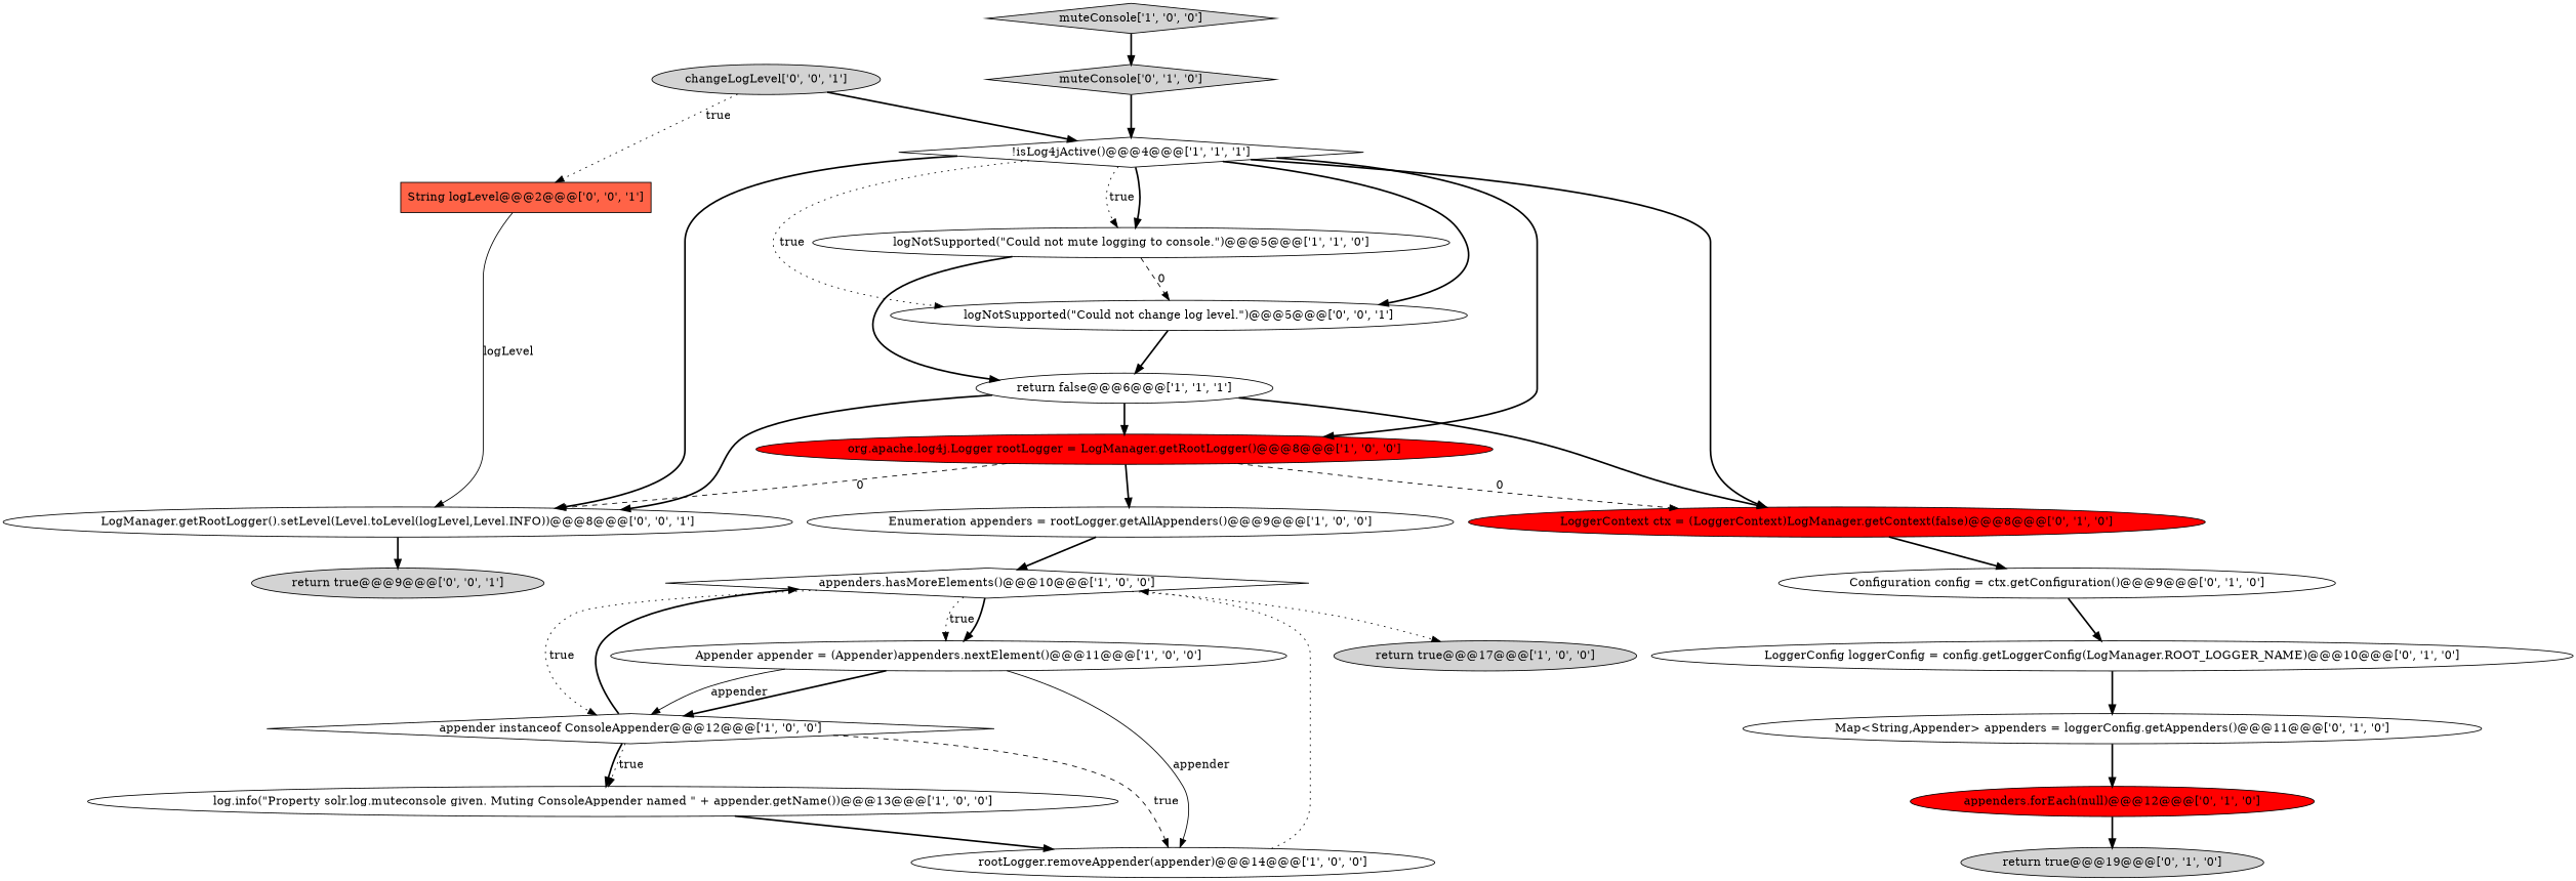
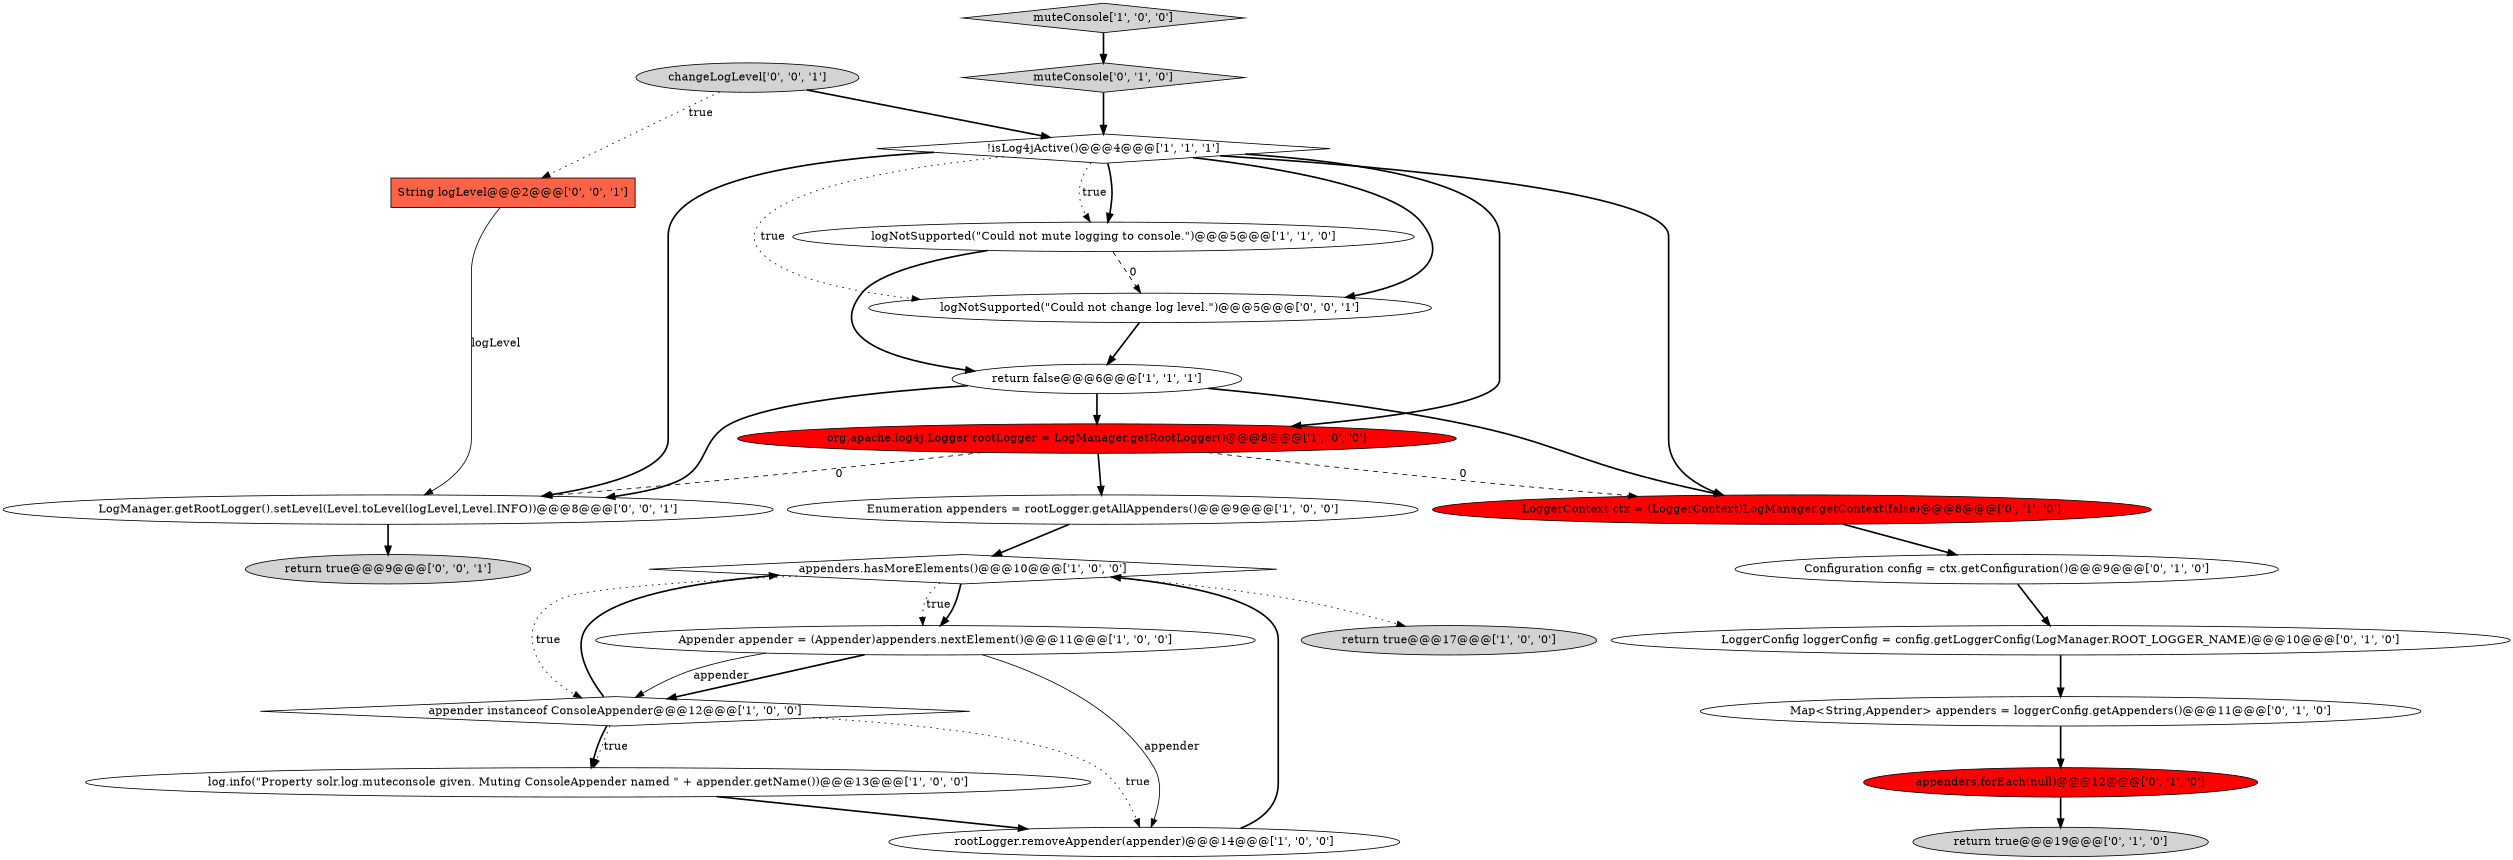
  digraph {
    node [fillcolor=white shape=ellipse style=filled]
    edge [style=bold]
    n1 [fillcolor=red label="org.apache.log4j.Logger rootLogger = LogManager.getRootLogger()@@@8@@@['1', '0', '0']"]
    n2 [label="LogManager.getRootLogger().setLevel(Level.toLevel(logLevel,Level.INFO))@@@8@@@['0', '0', '1']"]
    n3 [fillcolor=red label="LoggerContext ctx = (LoggerContext)LogManager.getContext(false)@@@8@@@['0', '1', '0']"]
    n4 [label="Enumeration appenders = rootLogger.getAllAppenders()@@@9@@@['1', '0', '0']"]
    n5 [fillcolor=lightgray label="return true@@@9@@@['0', '0', '1']"]
    n6 [label="Configuration config = ctx.getConfiguration()@@@9@@@['0', '1', '0']"]
    n7 [label="appenders.hasMoreElements()@@@10@@@['1', '0', '0']" shape=diamond]
    n8 [label="logNotSupported(\"Could not mute logging to console.\")@@@5@@@['1', '1', '0']"]
    n9 [label="logNotSupported(\"Could not change log level.\")@@@5@@@['0', '0', '1']"]
    n10 [label="return false@@@6@@@['1', '1', '1']"]
    n11 [label="Appender appender = (Appender)appenders.nextElement()@@@11@@@['1', '0', '0']"]
    n12 [label="appender instanceof ConsoleAppender@@@12@@@['1', '0', '0']" shape=diamond]
    n13 [label="rootLogger.removeAppender(appender)@@@14@@@['1', '0', '0']"]
    n14 [label="log.info(\"Property solr.log.muteconsole given. Muting ConsoleAppender named \" + appender.getName())@@@13@@@['1', '0', '0']"]
    n15 [fillcolor=lightgray label="return true@@@19@@@['0', '1', '0']"]
    n16 [fillcolor=lightgray label="return true@@@17@@@['1', '0', '0']"]
    n17 [label="LoggerConfig loggerConfig = config.getLoggerConfig(LogManager.ROOT_LOGGER_NAME)@@@10@@@['0', '1', '0']"]
    n18 [fillcolor=lightgray label="muteConsole['1', '0', '0']" shape=diamond]
    n19 [fillcolor=lightgray label="muteConsole['0', '1', '0']" shape=diamond]
    n20 [label="!isLog4jActive()@@@4@@@['1', '1', '1']" shape=diamond]
    n21 [label="Map<String,Appender> appenders = loggerConfig.getAppenders()@@@11@@@['0', '1', '0']"]
    n22 [fillcolor=red label="appenders.forEach(null)@@@12@@@['0', '1', '0']"]
    n23 [fillcolor=tomato label="String logLevel@@@2@@@['0', '0', '1']" shape=box]
    n24 [fillcolor=lightgray label="changeLogLevel['0', '0', '1']"]
    n1 -> n2 [label=0 style=dashed]
    n1 -> n3 [label=0 style=dashed]
    n1 -> n4
    n2 -> n5
    n3 -> n6
    n4 -> n7
    n6 -> n17
    n7 -> n11 [label=true style=dotted]
    n7 -> n11
    n7 -> n12 [label=true style=dotted]
    n7 -> n16 [style=dotted]
    n8 -> n9 [label=0 style=dashed]
    n8 -> n10
    n9 -> n10
    n10 -> n1
    n10 -> n2
    n10 -> n3
    n11 -> n12
    n11 -> n12 [label=appender style=solid]
    n11 -> n13 [label=appender style=solid]
    n12 -> n7
-   n12 -> n13 [label=true style=dashed]
+   n12 -> n13 [label=true style=dotted]
    n12 -> n14
    n12 -> n14 [label=true style=dotted]
-   n13 -> n7 [style=dotted]
+   n13 -> n7
    n14 -> n13
    n17 -> n21
    n18 -> n19
    n19 -> n20
    n20 -> n1
    n20 -> n2
    n20 -> n3
    n20 -> n8
    n20 -> n8 [label=true style=dotted]
    n20 -> n9
    n20 -> n9 [label=true style=dotted]
    n21 -> n22
    n22 -> n15
    n23 -> n2 [label=logLevel style=solid]
    n24 -> n20
    n24 -> n23 [label=true style=dotted]
  }
